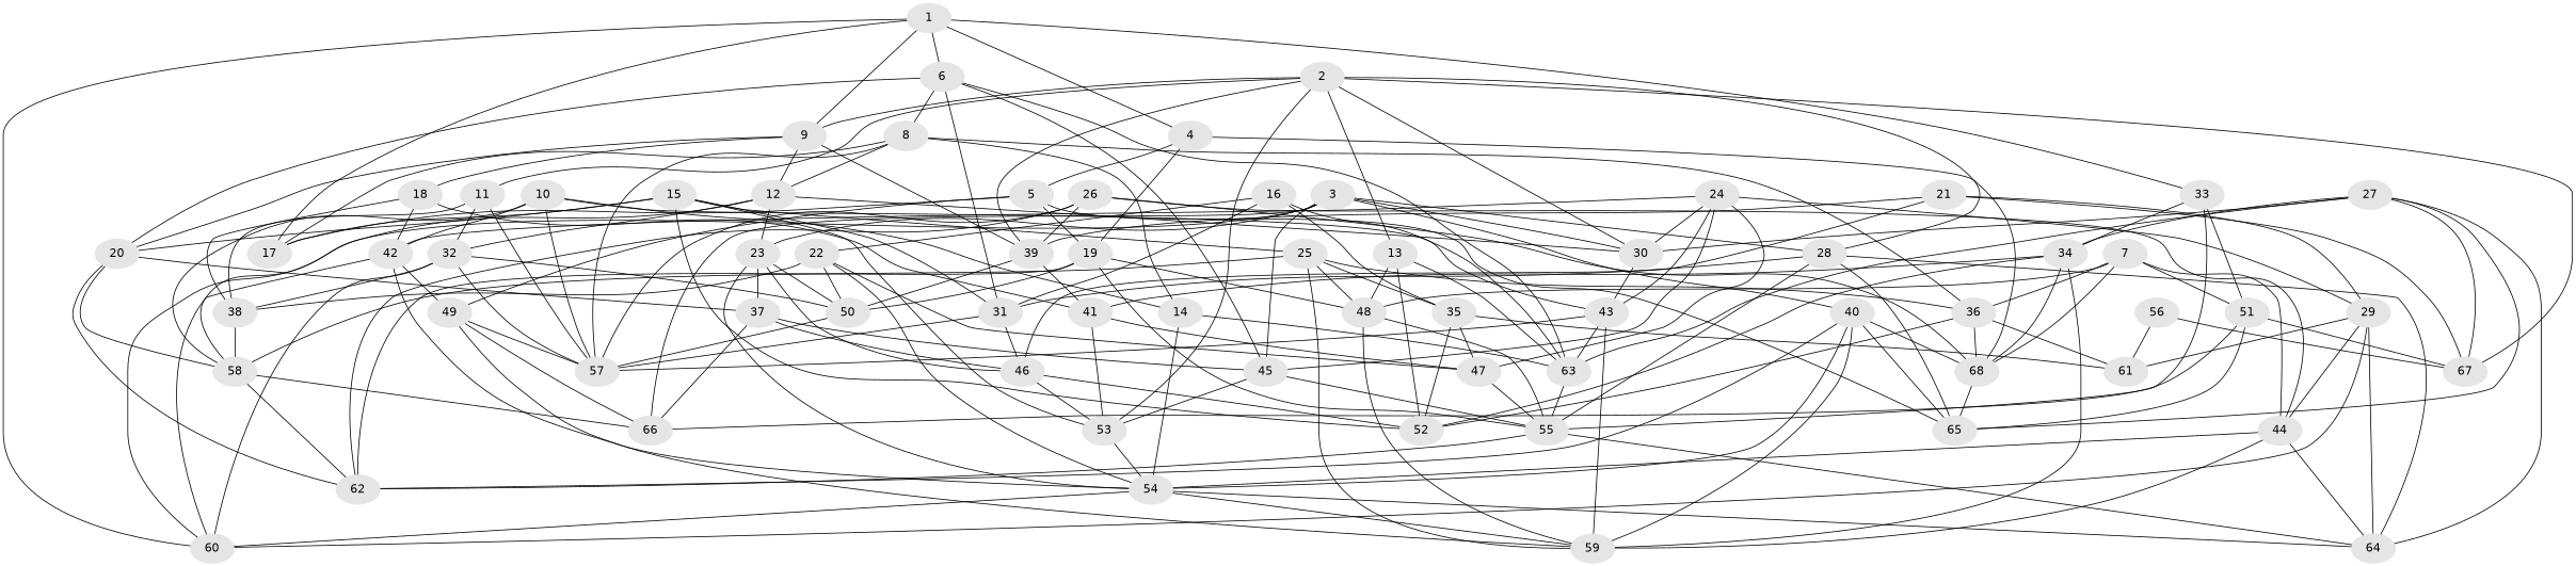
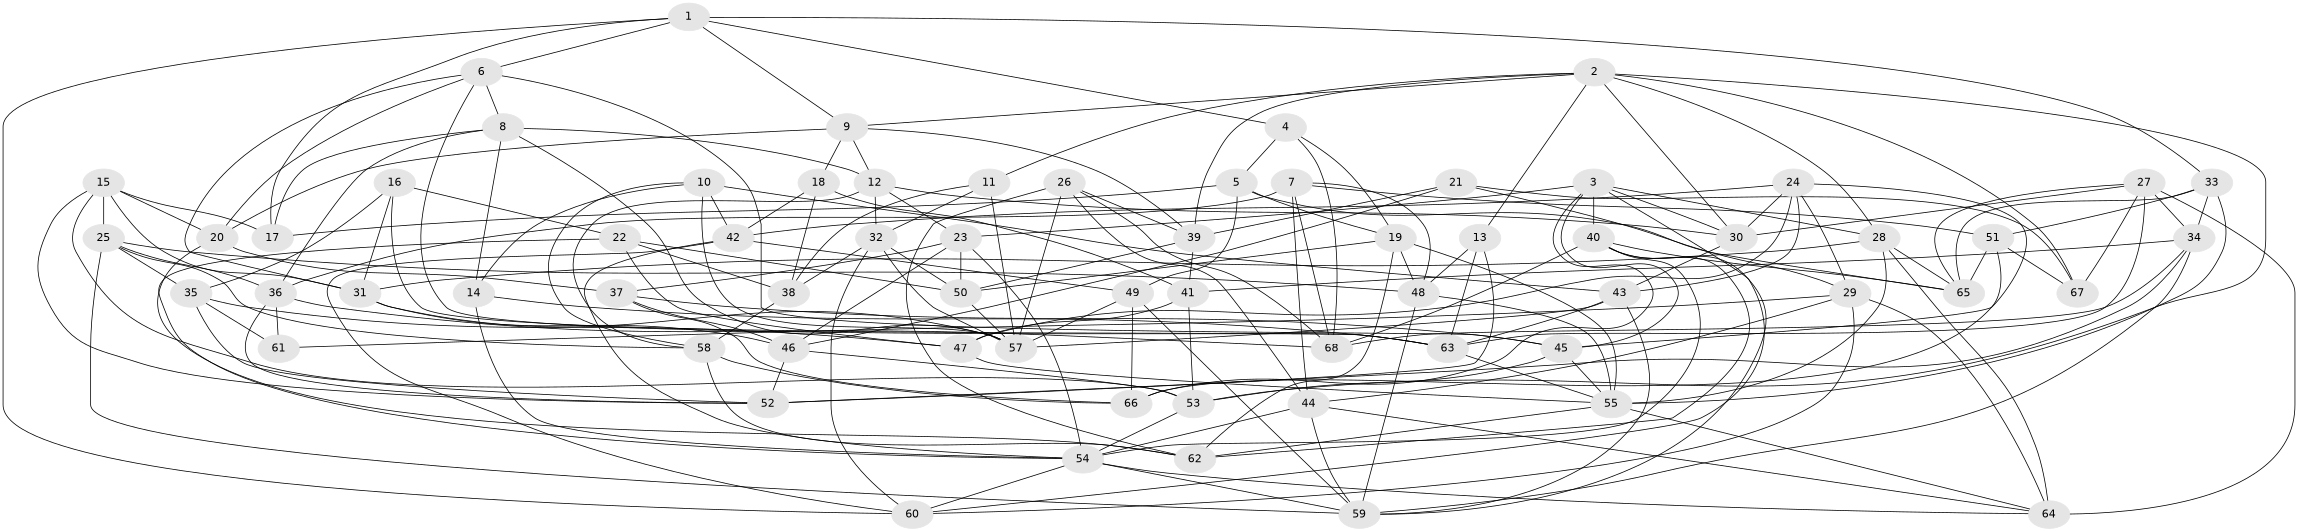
  graph {
    fontname="DejaVu Sans"
    node [color=gray90 fontname="DejaVu Sans" style=filled]
    edge [fontname="DejaVu Sans" weight=1.0]
    1
    4
    6
    9
    17
    33
    60
    5
    19
    68
    8
    20
    31
    45
    63
    39
    12
    18
    65
    51
    55
    34
    2
    11
    13
    28
    30
    53
    67
    57
    32
    38
    48
    52
    64
    43
    41
    50
    54
    3
    23
    40
    66
    37
    46
    62
    59
    49
    36
    14
    58
    7
    44
    61
    42
    10
    15
    25
    35
    16
    22
    47
    21
    29
    24
    26
    27
-   56
    1 -- 4
    1 -- 6
    1 -- 9
    1 -- 17
    1 -- 33
    1 -- 60
    4 -- 5
    4 -- 19
    4 -- 68
    6 -- 8
    6 -- 20
    6 -- 31
    6 -- 45
    6 -- 63
    9 -- 20
    9 -- 39
    9 -- 12
    9 -- 18
-   68 -- 65
+   33 -- 65
    33 -- 51
    33 -- 55 [weight=2.0]
    33 -- 34
    5 -- 17
    5 -- 19
    5 -- 65
    5 -- 49 [weight=2.0]
    19 -- 55
    19 -- 48
    19 -- 50
    19 -- 62
    8 -- 17
    8 -- 12
    8 -- 57
    8 -- 36
    8 -- 14
    20 -- 37
    20 -- 62
-   20 -- 58
    31 -- 57
    31 -- 46
    45 -- 55
    45 -- 53
    63 -- 55
    39 -- 41
    39 -- 50
    12 -- 30
    12 -- 32
    12 -- 23
    12 -- 58
    18 -- 38
    18 -- 41
    18 -- 42
    51 -- 65
    51 -- 67
    51 -- 66
    55 -- 64
    55 -- 62
    34 -- 68
    34 -- 52
    34 -- 41
    34 -- 59
    2 -- 9
    2 -- 39
    2 -- 11
    2 -- 13
    2 -- 28
    2 -- 30
    2 -- 53
    2 -- 67
    11 -- 57
    11 -- 32
    11 -- 38
    13 -- 63
    13 -- 48
    13 -- 52
    28 -- 31
    28 -- 65
    28 -- 55
    28 -- 64
    30 -- 43
    53 -- 54
    32 -- 60
    32 -- 57
    32 -- 38
    32 -- 50
    38 -- 58 [weight=2.0]
    48 -- 55
    48 -- 59
    43 -- 63
    43 -- 57
    43 -- 59
    41 -- 53
    41 -- 47 [weight=2.0]
    50 -- 57
    54 -- 60
    54 -- 64
    54 -- 59
    3 -- 60
    3 -- 45
    3 -- 28
    3 -- 30
    3 -- 23
    3 -- 40
    3 -- 66
    23 -- 50
    23 -- 54
    23 -- 37
    23 -- 46
    40 -- 68
    40 -- 65
    40 -- 54
    40 -- 62
    40 -- 59
    37 -- 45
    37 -- 66 [weight=2.0]
    37 -- 46
    46 -- 53
    46 -- 52
    49 -- 57
    49 -- 66
    49 -- 59
    36 -- 68
    36 -- 52
    36 -- 61
    14 -- 63
    14 -- 54
    58 -- 66
    58 -- 62
    7 -- 68
    7 -- 51 [weight=2.0]
    7 -- 48
    7 -- 36
    7 -- 44
    44 -- 64
    44 -- 54
    44 -- 59
    42 -- 60
    42 -- 54
    42 -- 49
    10 -- 57
    10 -- 43
    10 -- 14
    10 -- 58
    10 -- 42
    15 -- 17
    15 -- 20
    15 -- 31
    15 -- 53
    15 -- 52
    15 -- 25
    25 -- 48
    25 -- 59
    25 -- 36
    25 -- 58
    25 -- 35
    35 -- 52
    35 -- 61 [weight=2.0]
    35 -- 47
    16 -- 31
    16 -- 63
    16 -- 35
    16 -- 22
    22 -- 38
    22 -- 50
    22 -- 54
    22 -- 47
    47 -- 55
    21 -- 39
    21 -- 67
    21 -- 46
    21 -- 29
    29 -- 60
    29 -- 64
    29 -- 44
    29 -- 61
    24 -- 45
    24 -- 30
    24 -- 43
    24 -- 42
    24 -- 47
    24 -- 29
    26 -- 68
    26 -- 39
    26 -- 57 [weight=2.0]
    26 -- 62
    26 -- 44
    27 -- 63
    27 -- 65
    27 -- 34
    27 -- 30
    27 -- 67
    27 -- 64
-   56 -- 67 [weight=2.0]
-   56 -- 61 [weight=2.0]
  }
